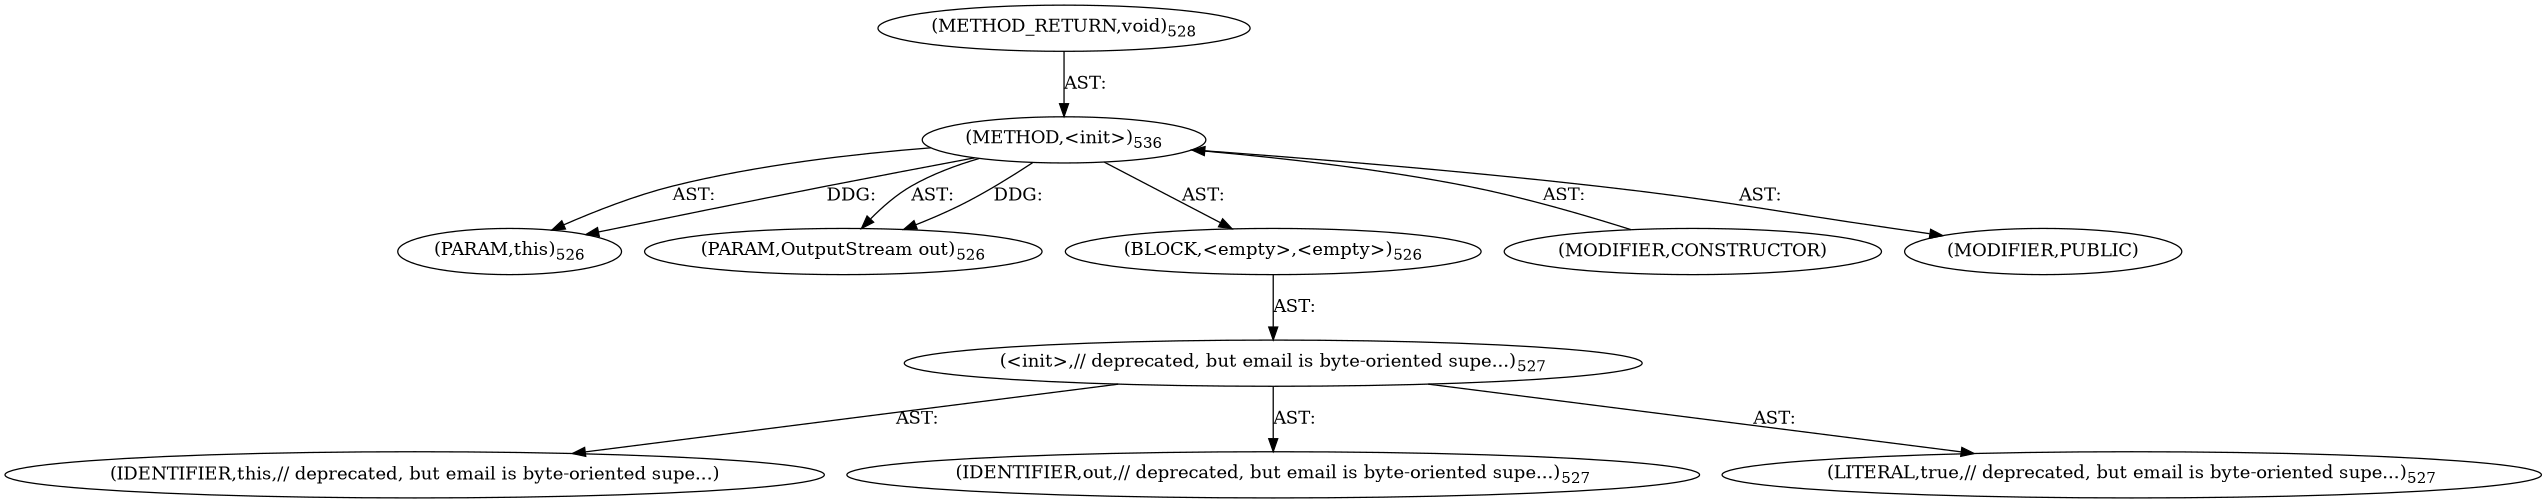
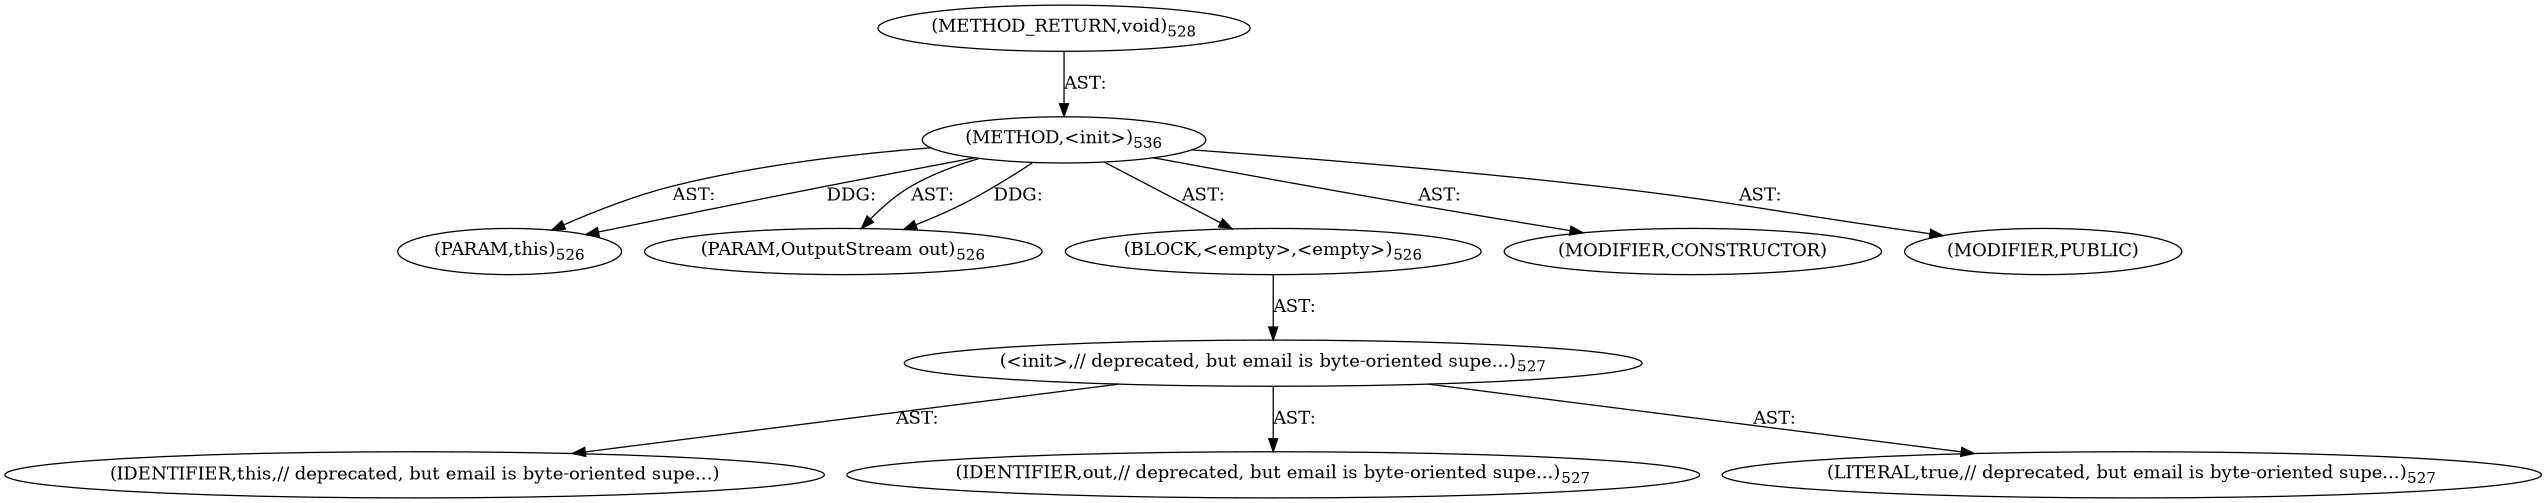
  digraph {
    n1 [label=<(METHOD,&lt;init&gt;)<SUB>536</SUB>>]
    n2 [label=<(PARAM,this)<SUB>526</SUB>>]
    n3 [label=<(PARAM,OutputStream out)<SUB>526</SUB>>]
    n4 [label=<(BLOCK,&lt;empty&gt;,&lt;empty&gt;)<SUB>526</SUB>>]
    n5 [label=<(MODIFIER,CONSTRUCTOR)>]
    n6 [label=<(MODIFIER,PUBLIC)>]
    n7 [label=<(&lt;init&gt;,// deprecated, but email is byte-oriented supe...)<SUB>527</SUB>>]
    n8 [label=<(METHOD_RETURN,void)<SUB>528</SUB>>]
    n9 [label=<(IDENTIFIER,this,// deprecated, but email is byte-oriented supe...)>]
    n10 [label=<(IDENTIFIER,out,// deprecated, but email is byte-oriented supe...)<SUB>527</SUB>>]
    n11 [label=<(LITERAL,true,// deprecated, but email is byte-oriented supe...)<SUB>527</SUB>>]
    n1 -> n2 [label="AST: "]
    n1 -> n2 [label="DDG: "]
    n1 -> n3 [label="AST: "]
    n1 -> n3 [label="DDG: "]
    n1 -> n4 [label="AST: "]
-   n5 -> n1 [label="AST: "]
+   n1 -> n5 [label="AST: "]
    n1 -> n6 [label="AST: "]
    n4 -> n7 [label="AST: "]
    n7 -> n9 [label="AST: "]
    n7 -> n10 [label="AST: "]
    n7 -> n11 [label="AST: "]
    n8 -> n1 [label="AST: "]
  }
